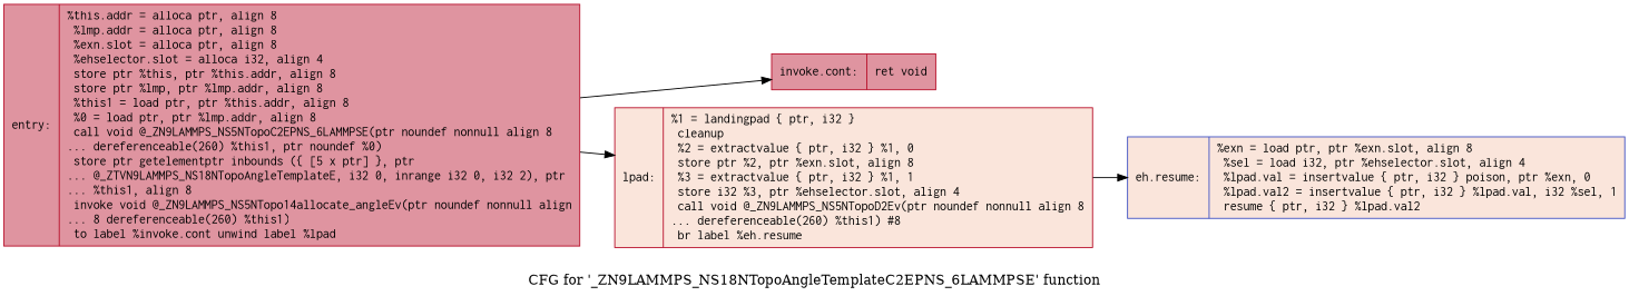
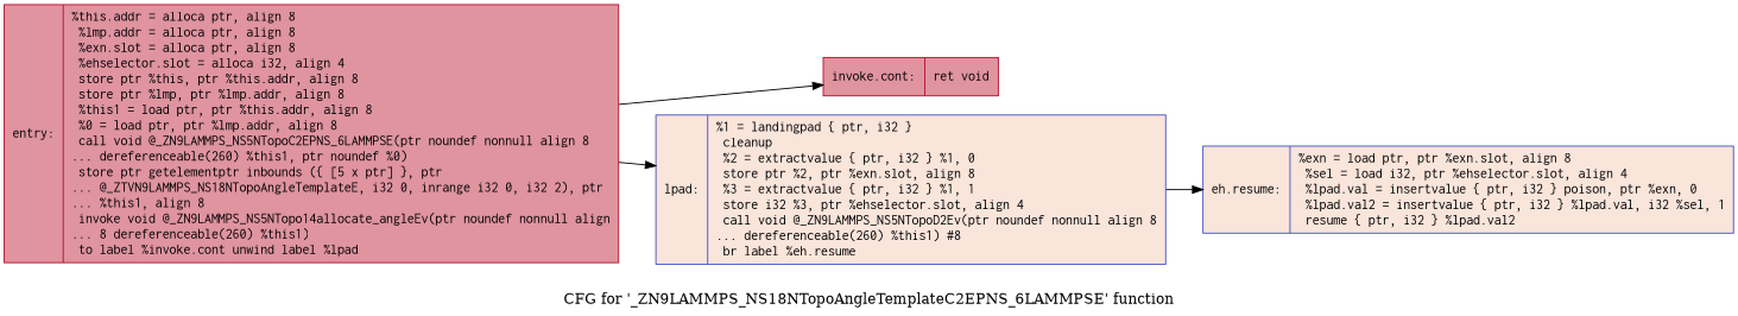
  digraph {
    label="CFG for '_ZN9LAMMPS_NS18NTopoAngleTemplateC2EPNS_6LAMMPSE' function"
    rankdir=LR
    node [color="#b70d28ff" fillcolor="#b70d2870" fontname=Courier shape=record style=filled]
    n1 [label="{entry:\l|  %this.addr = alloca ptr, align 8\l  %lmp.addr = alloca ptr, align 8\l  %exn.slot = alloca ptr, align 8\l  %ehselector.slot = alloca i32, align 4\l  store ptr %this, ptr %this.addr, align 8\l  store ptr %lmp, ptr %lmp.addr, align 8\l  %this1 = load ptr, ptr %this.addr, align 8\l  %0 = load ptr, ptr %lmp.addr, align 8\l  call void @_ZN9LAMMPS_NS5NTopoC2EPNS_6LAMMPSE(ptr noundef nonnull align 8\l... dereferenceable(260) %this1, ptr noundef %0)\l  store ptr getelementptr inbounds (\{ [5 x ptr] \}, ptr\l... @_ZTVN9LAMMPS_NS18NTopoAngleTemplateE, i32 0, inrange i32 0, i32 2), ptr\l... %this1, align 8\l  invoke void @_ZN9LAMMPS_NS5NTopo14allocate_angleEv(ptr noundef nonnull align\l... 8 dereferenceable(260) %this1)\l          to label %invoke.cont unwind label %lpad\l}"]
    n2 [label="{invoke.cont:\l|  ret void\l}"]
-   n3 [fillcolor="#f4c5ad70" label="{lpad:\l|  %1 = landingpad \{ ptr, i32 \}\l          cleanup\l  %2 = extractvalue \{ ptr, i32 \} %1, 0\l  store ptr %2, ptr %exn.slot, align 8\l  %3 = extractvalue \{ ptr, i32 \} %1, 1\l  store i32 %3, ptr %ehselector.slot, align 4\l  call void @_ZN9LAMMPS_NS5NTopoD2Ev(ptr noundef nonnull align 8\l... dereferenceable(260) %this1) #8\l  br label %eh.resume\l}"]
+   n3 [color="#3d50c3ff" fillcolor="#f4c5ad70" label="{lpad:\l|  %1 = landingpad \{ ptr, i32 \}\l          cleanup\l  %2 = extractvalue \{ ptr, i32 \} %1, 0\l  store ptr %2, ptr %exn.slot, align 8\l  %3 = extractvalue \{ ptr, i32 \} %1, 1\l  store i32 %3, ptr %ehselector.slot, align 4\l  call void @_ZN9LAMMPS_NS5NTopoD2Ev(ptr noundef nonnull align 8\l... dereferenceable(260) %this1) #8\l  br label %eh.resume\l}"]
    n4 [color="#3d50c3ff" fillcolor="#f4c5ad70" label="{eh.resume:\l|  %exn = load ptr, ptr %exn.slot, align 8\l  %sel = load i32, ptr %ehselector.slot, align 4\l  %lpad.val = insertvalue \{ ptr, i32 \} poison, ptr %exn, 0\l  %lpad.val2 = insertvalue \{ ptr, i32 \} %lpad.val, i32 %sel, 1\l  resume \{ ptr, i32 \} %lpad.val2\l}"]
    n1 -> n2
    n1 -> n3
    n3 -> n4
  }
